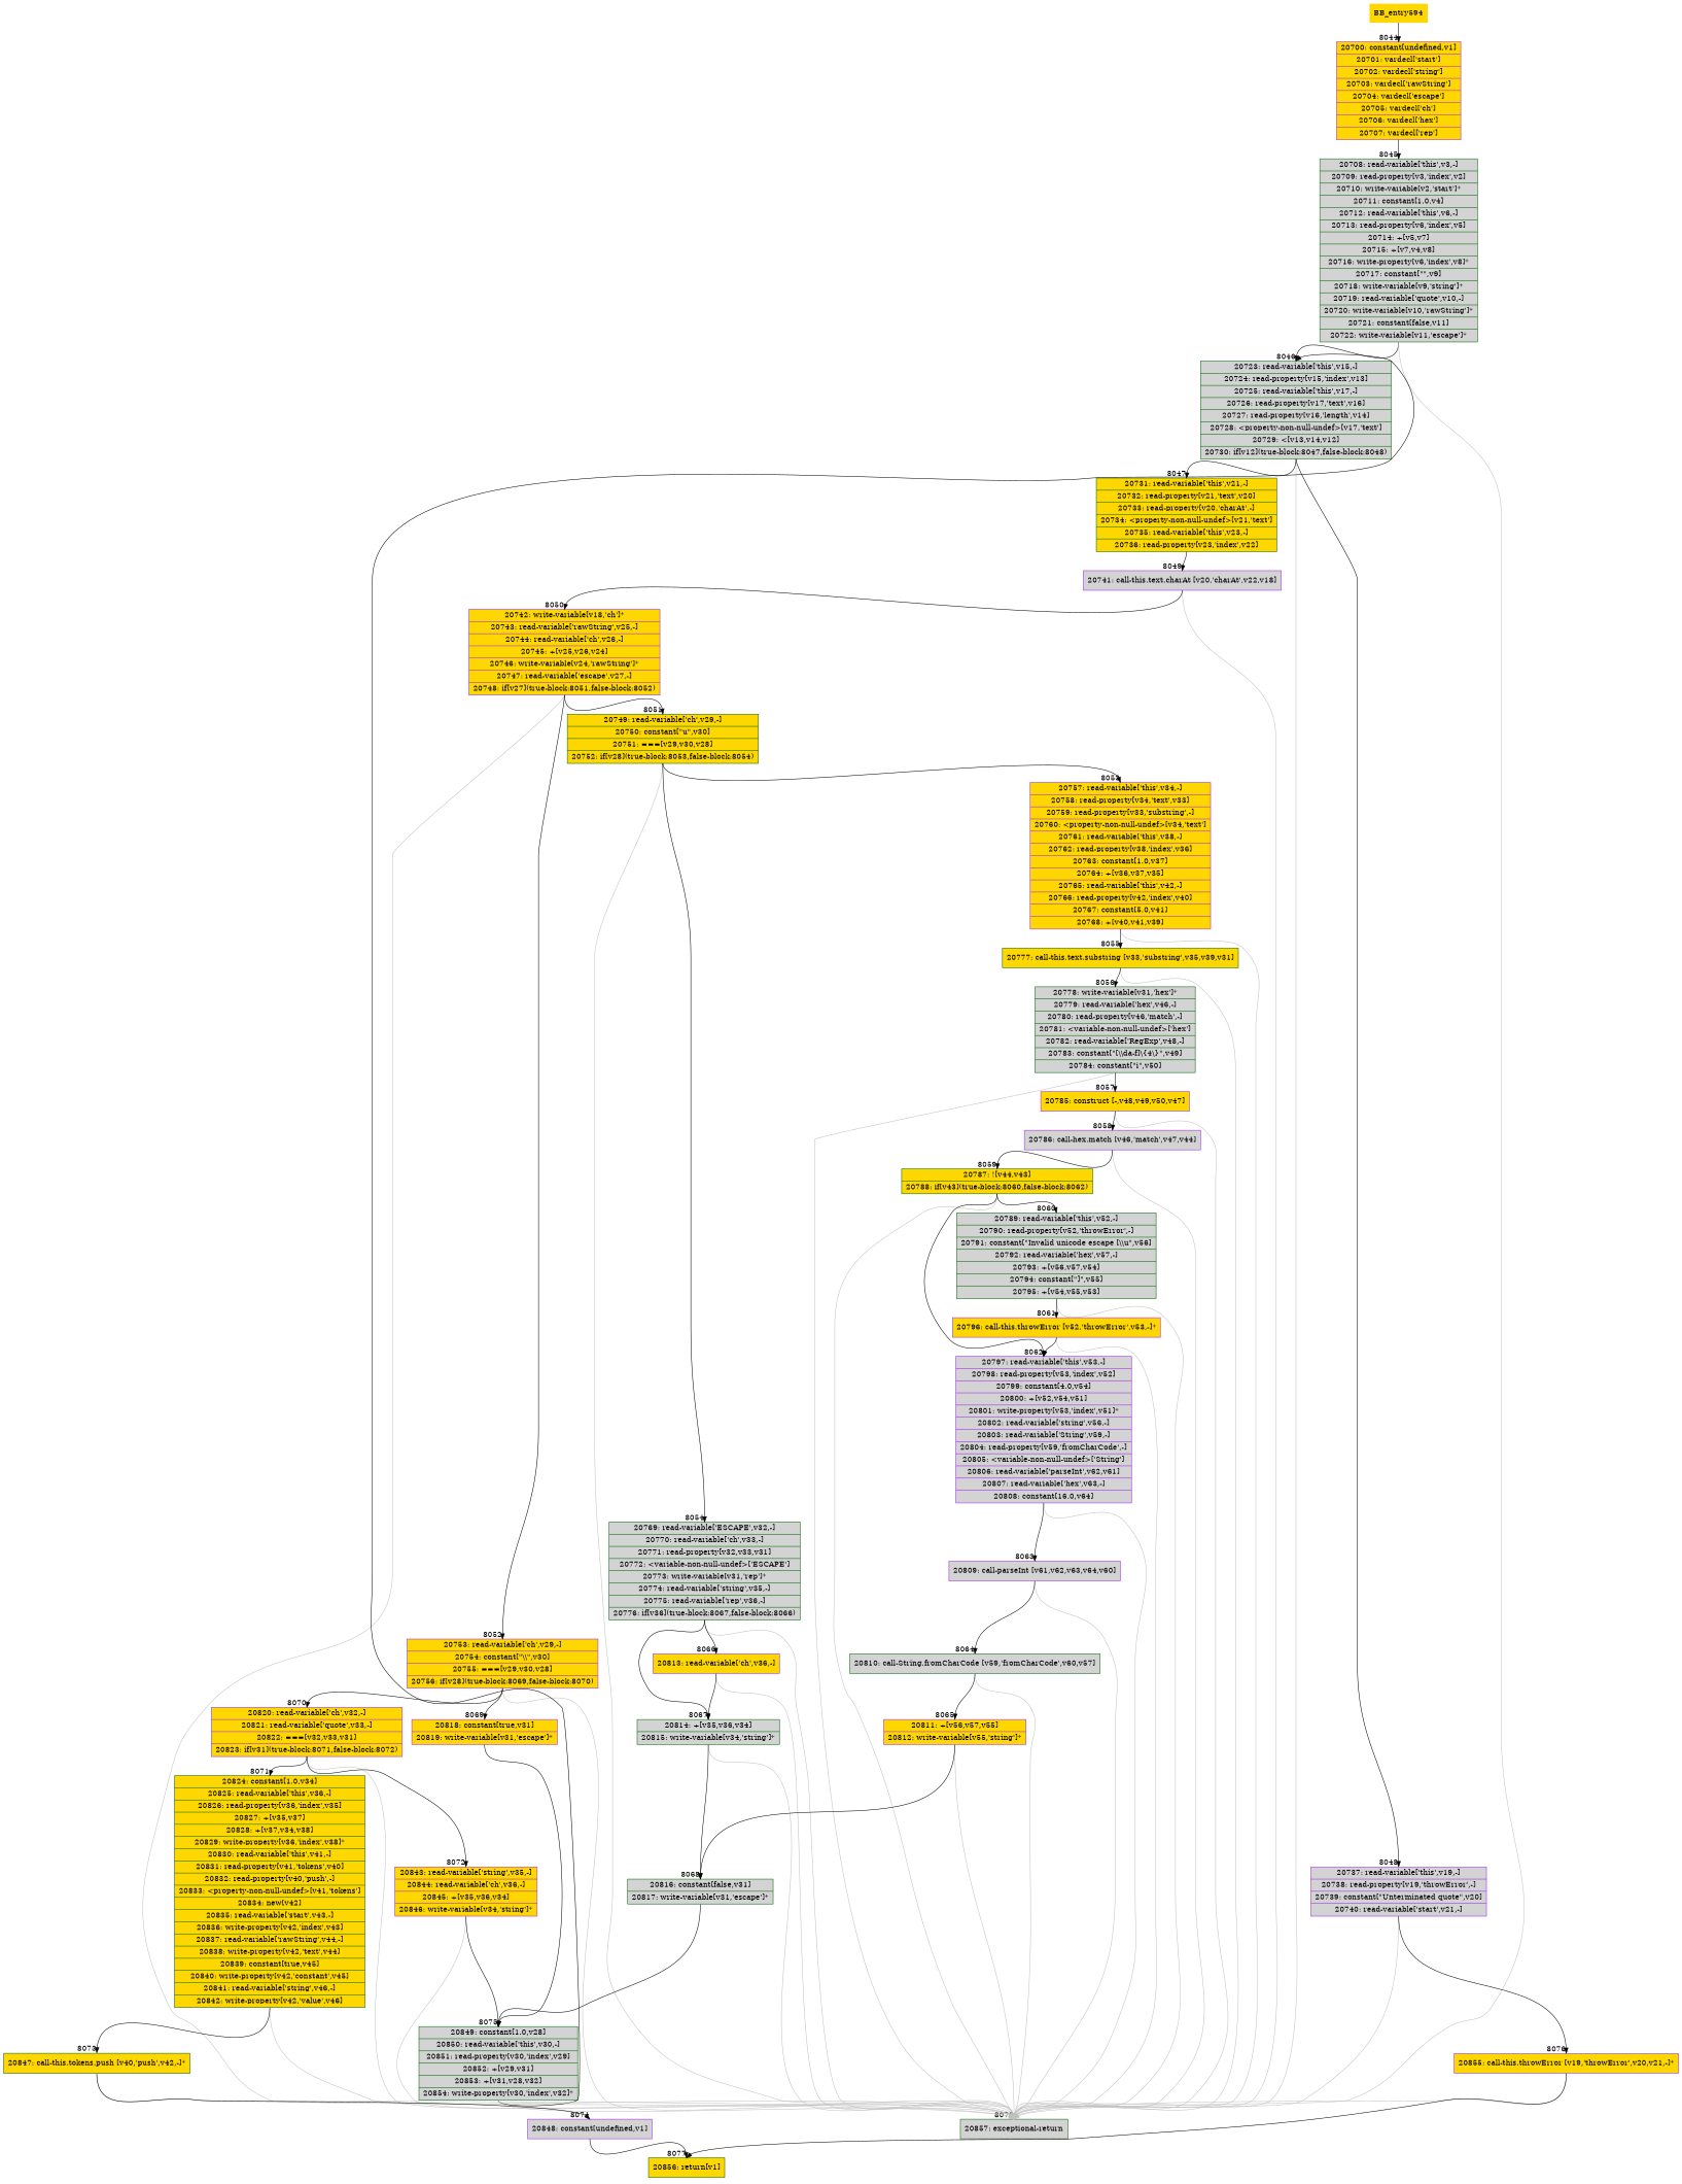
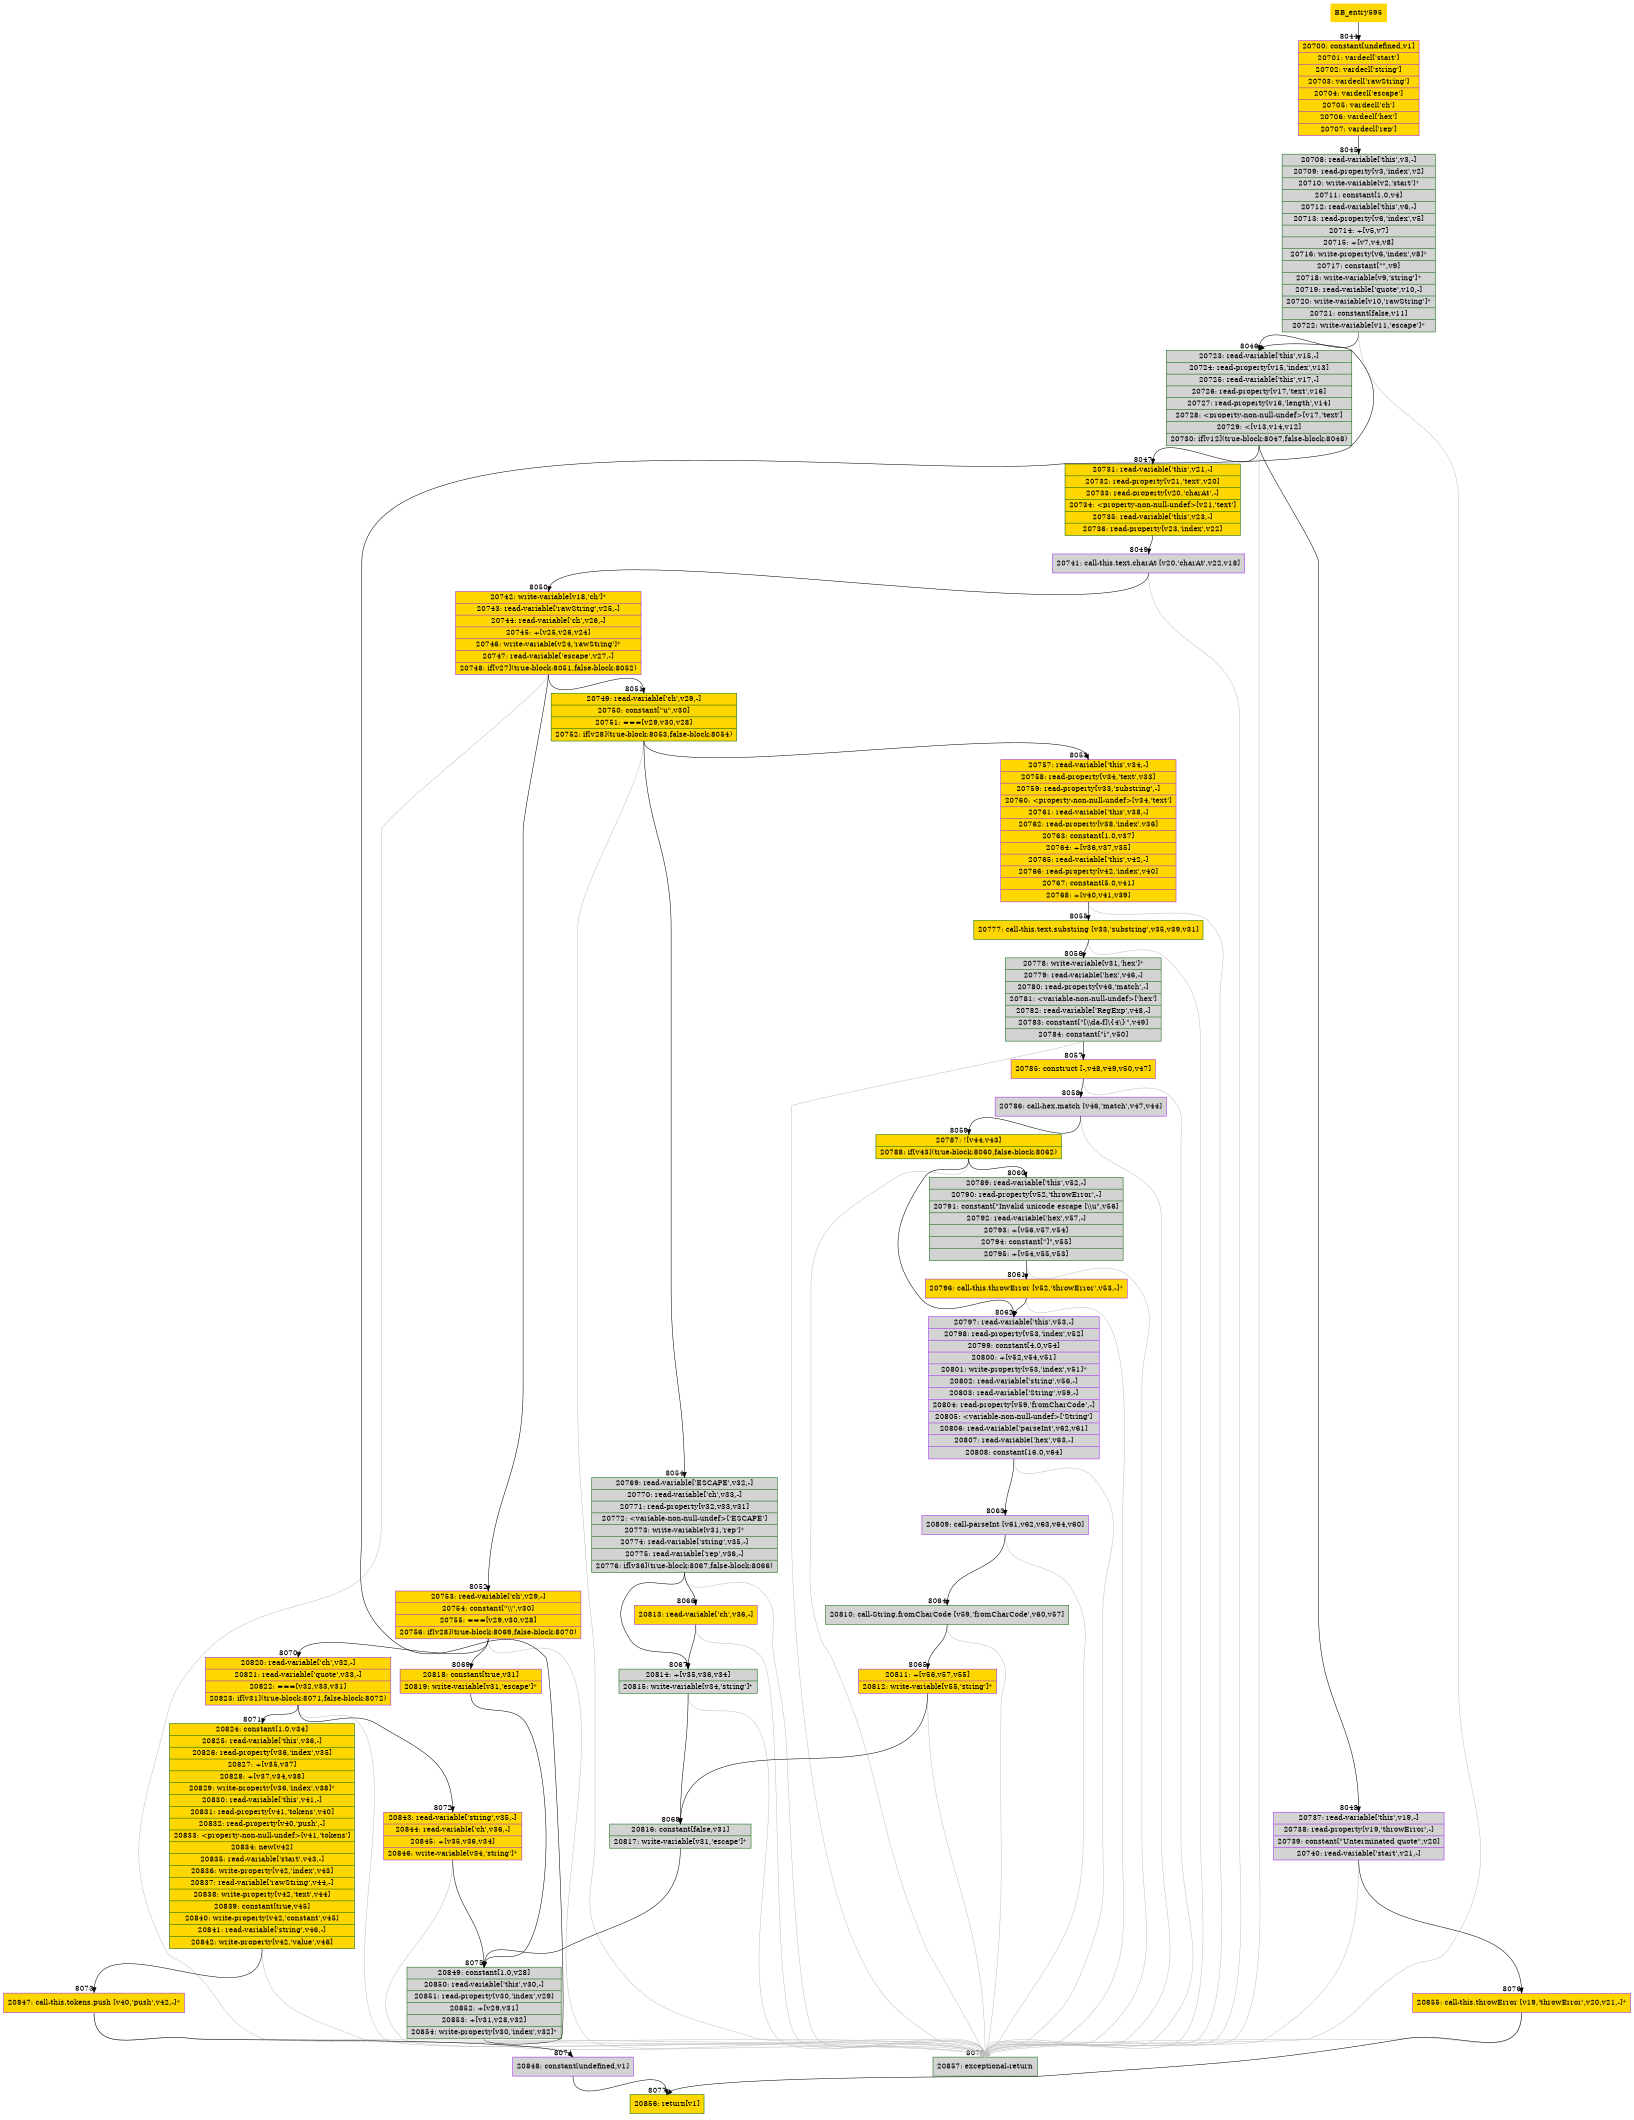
  digraph {
    rankdir=TD
    node [color=darkgreen fillcolor=gold shape=record style=filled]
    edge [headport=n tailport=s]
-   BB_entry595 [shape=none label=BB_entry594]
+   BB_entry595 [shape=none]
    n2 [color=purple label="{20700: constant[undefined,v1]|20701: vardecl['start']|20702: vardecl['string']|20703: vardecl['rawString']|20704: vardecl['escape']|20705: vardecl['ch']|20706: vardecl['hex']|20707: vardecl['rep']}"]
    n3 [fillcolor=lightgrey label="{20708: read-variable['this',v3,-]|20709: read-property[v3,'index',v2]|20710: write-variable[v2,'start']*|20711: constant[1.0,v4]|20712: read-variable['this',v6,-]|20713: read-property[v6,'index',v5]|20714: +[v5,v7]|20715: +[v7,v4,v8]|20716: write-property[v6,'index',v8]*|20717: constant[\"\",v9]|20718: write-variable[v9,'string']*|20719: read-variable['quote',v10,-]|20720: write-variable[v10,'rawString']*|20721: constant[false,v11]|20722: write-variable[v11,'escape']*}"]
    n4 [fillcolor=lightgrey label="{20723: read-variable['this',v15,-]|20724: read-property[v15,'index',v13]|20725: read-variable['this',v17,-]|20726: read-property[v17,'text',v16]|20727: read-property[v16,'length',v14]|20728: \<property-non-null-undef\>[v17,'text']|20729: \<[v13,v14,v12]|20730: if[v12](true-block:8047,false-block:8048)}"]
    n5 [fillcolor=lightgrey label="{20857: exceptional-return}"]
    n6 [label="{20731: read-variable['this',v21,-]|20732: read-property[v21,'text',v20]|20733: read-property[v20,'charAt',-]|20734: \<property-non-null-undef\>[v21,'text']|20735: read-variable['this',v23,-]|20736: read-property[v23,'index',v22]}"]
    n7 [color=purple fillcolor=lightgrey label="{20737: read-variable['this',v19,-]|20738: read-property[v19,'throwError',-]|20739: constant[\"Unterminated quote\",v20]|20740: read-variable['start',v21,-]}"]
    n8 [color=purple fillcolor=lightgrey label="{20741: call-this.text.charAt [v20,'charAt',v22,v18]}"]
    n9 [color=purple label="{20855: call-this.throwError [v19,'throwError',v20,v21,-]*}"]
    n10 [color=purple label="{20742: write-variable[v18,'ch']*|20743: read-variable['rawString',v25,-]|20744: read-variable['ch',v26,-]|20745: +[v25,v26,v24]|20746: write-variable[v24,'rawString']*|20747: read-variable['escape',v27,-]|20748: if[v27](true-block:8051,false-block:8052)}"]
    n11 [label="{20856: return[v1]}"]
    n12 [label="{20749: read-variable['ch',v29,-]|20750: constant[\"u\",v30]|20751: ===[v29,v30,v28]|20752: if[v28](true-block:8053,false-block:8054)}"]
    n13 [color=purple label="{20753: read-variable['ch',v29,-]|20754: constant[\"\\\\\",v30]|20755: ===[v29,v30,v28]|20756: if[v28](true-block:8069,false-block:8070)}"]
    n14 [color=purple label="{20757: read-variable['this',v34,-]|20758: read-property[v34,'text',v33]|20759: read-property[v33,'substring',-]|20760: \<property-non-null-undef\>[v34,'text']|20761: read-variable['this',v38,-]|20762: read-property[v38,'index',v36]|20763: constant[1.0,v37]|20764: +[v36,v37,v35]|20765: read-variable['this',v42,-]|20766: read-property[v42,'index',v40]|20767: constant[5.0,v41]|20768: +[v40,v41,v39]}"]
    n15 [fillcolor=lightgrey label="{20769: read-variable['ESCAPE',v32,-]|20770: read-variable['ch',v33,-]|20771: read-property[v32,v33,v31]|20772: \<variable-non-null-undef\>['ESCAPE']|20773: write-variable[v31,'rep']*|20774: read-variable['string',v35,-]|20775: read-variable['rep',v36,-]|20776: if[v36](true-block:8067,false-block:8066)}"]
    n16 [color=purple label="{20818: constant[true,v31]|20819: write-variable[v31,'escape']*}"]
    n17 [color=purple label="{20820: read-variable['ch',v32,-]|20821: read-variable['quote',v33,-]|20822: ===[v32,v33,v31]|20823: if[v31](true-block:8071,false-block:8072)}"]
    n18 [label="{20777: call-this.text.substring [v33,'substring',v35,v39,v31]}"]
    n19 [fillcolor=lightgrey label="{20814: +[v35,v36,v34]|20815: write-variable[v34,'string']*}"]
    n20 [color=purple label="{20813: read-variable['ch',v36,-]}"]
    n21 [fillcolor=lightgrey label="{20849: constant[1.0,v28]|20850: read-variable['this',v30,-]|20851: read-property[v30,'index',v29]|20852: +[v29,v31]|20853: +[v31,v28,v32]|20854: write-property[v30,'index',v32]*}"]
    n22 [label="{20824: constant[1.0,v34]|20825: read-variable['this',v36,-]|20826: read-property[v36,'index',v35]|20827: +[v35,v37]|20828: +[v37,v34,v38]|20829: write-property[v36,'index',v38]*|20830: read-variable['this',v41,-]|20831: read-property[v41,'tokens',v40]|20832: read-property[v40,'push',-]|20833: \<property-non-null-undef\>[v41,'tokens']|20834: new[v42]|20835: read-variable['start',v43,-]|20836: write-property[v42,'index',v43]|20837: read-variable['rawString',v44,-]|20838: write-property[v42,'text',v44]|20839: constant[true,v45]|20840: write-property[v42,'constant',v45]|20841: read-variable['string',v46,-]|20842: write-property[v42,'value',v46]}"]
    n23 [color=purple label="{20843: read-variable['string',v35,-]|20844: read-variable['ch',v36,-]|20845: +[v35,v36,v34]|20846: write-variable[v34,'string']*}"]
    n24 [fillcolor=lightgrey label="{20778: write-variable[v31,'hex']*|20779: read-variable['hex',v46,-]|20780: read-property[v46,'match',-]|20781: \<variable-non-null-undef\>['hex']|20782: read-variable['RegExp',v48,-]|20783: constant[\"[\\\\da-f]\\\{4\\\}\",v49]|20784: constant[\"i\",v50]}"]
    n25 [fillcolor=lightgrey label="{20816: constant[false,v31]|20817: write-variable[v31,'escape']*}"]
-   n26 [label="{20847: call-this.tokens.push [v40,'push',v42,-]*}"]
+   n26 [color=purple label="{20847: call-this.tokens.push [v40,'push',v42,-]*}"]
    n27 [color=purple label="{20785: construct [-,v48,v49,v50,v47]}"]
    n28 [color=purple fillcolor=lightgrey label="{20786: call-hex.match [v46,'match',v47,v44]}"]
    n29 [label="{20787: ![v44,v43]|20788: if[v43](true-block:8060,false-block:8062)}"]
    n30 [fillcolor=lightgrey label="{20789: read-variable['this',v52,-]|20790: read-property[v52,'throwError',-]|20791: constant[\"Invalid unicode escape [\\\\u\",v56]|20792: read-variable['hex',v57,-]|20793: +[v56,v57,v54]|20794: constant[\"]\",v55]|20795: +[v54,v55,v53]}"]
    n31 [color=purple fillcolor=lightgrey label="{20797: read-variable['this',v53,-]|20798: read-property[v53,'index',v52]|20799: constant[4.0,v54]|20800: +[v52,v54,v51]|20801: write-property[v53,'index',v51]*|20802: read-variable['string',v56,-]|20803: read-variable['String',v59,-]|20804: read-property[v59,'fromCharCode',-]|20805: \<variable-non-null-undef\>['String']|20806: read-variable['parseInt',v62,v61]|20807: read-variable['hex',v63,-]|20808: constant[16.0,v64]}"]
    n32 [color=purple label="{20796: call-this.throwError [v52,'throwError',v53,-]*}"]
    n33 [color=purple fillcolor=lightgrey label="{20809: call-parseInt [v61,v62,v63,v64,v60]}"]
    n34 [fillcolor=lightgrey label="{20810: call-String.fromCharCode [v59,'fromCharCode',v60,v57]}"]
    n35 [color=purple label="{20811: +[v56,v57,v55]|20812: write-variable[v55,'string']*}"]
    n36 [color=purple fillcolor=lightgrey label="{20848: constant[undefined,v1]}"]
    BB_entry595 -> n2 [headlabel="    8044"]
    n2 -> n3 [headlabel="      8045"]
    n3 -> n4 [headlabel="      8046"]
    n3 -> n5 [color=gray headlabel="      8078"]
    n4 -> n5 [color=gray]
    n4 -> n6 [headlabel="      8047"]
    n4 -> n7 [headlabel="      8048"]
    n6 -> n8 [headlabel="      8049"]
    n7 -> n5 [color=gray]
    n7 -> n9 [headlabel="      8076"]
    n8 -> n5 [color=gray]
    n8 -> n10 [headlabel="      8050"]
    n9 -> n5 [color=gray]
    n9 -> n11
    n10 -> n5 [color=gray]
    n10 -> n12 [headlabel="      8051"]
    n10 -> n13 [headlabel="      8052"]
    n12 -> n5 [color=gray]
    n12 -> n14 [headlabel="      8053"]
    n12 -> n15 [headlabel="      8054"]
    n13 -> n5 [color=gray]
    n13 -> n16 [headlabel="      8069"]
    n13 -> n17 [headlabel="      8070"]
    n14 -> n5 [color=gray]
    n14 -> n18 [headlabel="      8055"]
    n15 -> n5 [color=gray]
    n15 -> n19 [headlabel="      8067"]
    n15 -> n20 [headlabel="      8066"]
    n16 -> n21
    n17 -> n5 [color=gray]
    n17 -> n22 [headlabel="      8071"]
    n17 -> n23 [headlabel="      8072"]
    n18 -> n5 [color=gray]
    n18 -> n24 [headlabel="      8056"]
    n19 -> n5 [color=gray]
    n19 -> n25
    n20 -> n5 [color=gray]
    n20 -> n19
    n21 -> n4
    n21 -> n5 [color=gray]
    n22 -> n5 [color=gray]
    n22 -> n26 [headlabel="      8073"]
    n23 -> n5 [color=gray]
    n23 -> n21
    n24 -> n5 [color=gray]
    n24 -> n27 [headlabel="      8057"]
    n25 -> n21 [headlabel="      8075"]
    n26 -> n5 [color=gray]
    n26 -> n36 [headlabel="      8074"]
    n27 -> n5 [color=gray]
    n27 -> n28 [headlabel="      8058"]
    n28 -> n5 [color=gray]
    n28 -> n29 [headlabel="      8059"]
    n29 -> n5 [color=gray]
    n29 -> n30 [headlabel="      8060"]
    n29 -> n31 [headlabel="      8062"]
    n30 -> n5 [color=gray]
    n30 -> n32 [headlabel="      8061"]
    n31 -> n5 [color=gray]
    n31 -> n33 [headlabel="      8063"]
    n32 -> n5 [color=gray]
    n32 -> n31
    n33 -> n5 [color=gray]
    n33 -> n34 [headlabel="      8064"]
    n34 -> n5 [color=gray]
    n34 -> n35 [headlabel="      8065"]
    n35 -> n5 [color=gray]
    n35 -> n25 [headlabel="      8068"]
    n36 -> n11 [headlabel="      8077"]
  }
